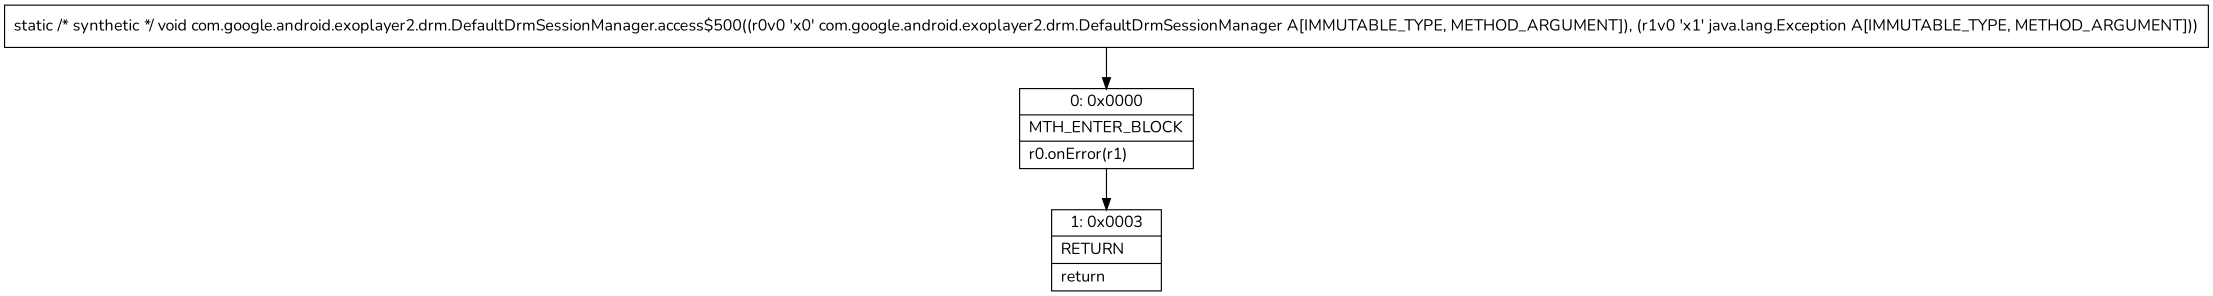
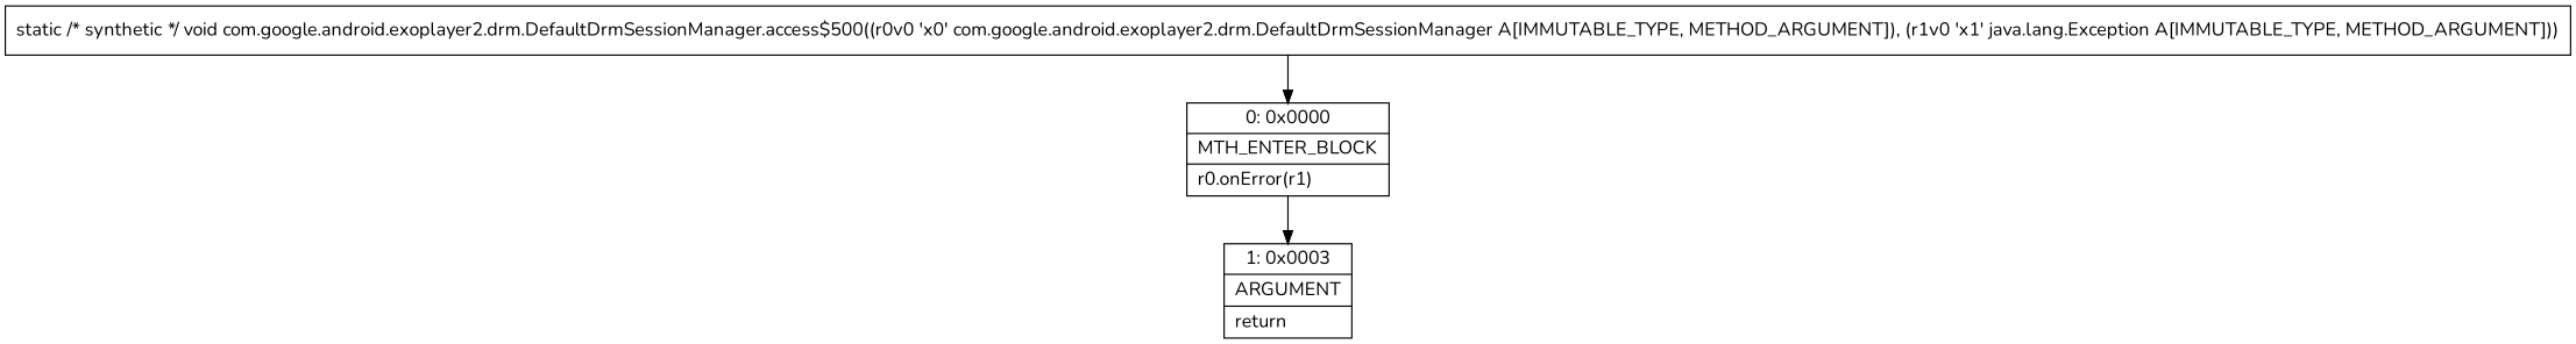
  digraph {
    fontname=Nunito
    node [shape=record fontname=Nunito]
    edge [fontname=Nunito]
    n1 [label="{0\:\ 0x0000|MTH_ENTER_BLOCK\l|r0.onError(r1)\l}"]
-   n2 [label="{1\:\ 0x0003|RETURN\l|return\l}"]
+   n2 [label="{1\:\ 0x0003|ARGUMENT\l|return\l}"]
    n3 [label="{static \/* synthetic *\/ void com.google.android.exoplayer2.drm.DefaultDrmSessionManager.access$500((r0v0 'x0' com.google.android.exoplayer2.drm.DefaultDrmSessionManager A[IMMUTABLE_TYPE, METHOD_ARGUMENT]), (r1v0 'x1' java.lang.Exception A[IMMUTABLE_TYPE, METHOD_ARGUMENT])) }"]
    n1 -> n2
    n3 -> n1
  }
